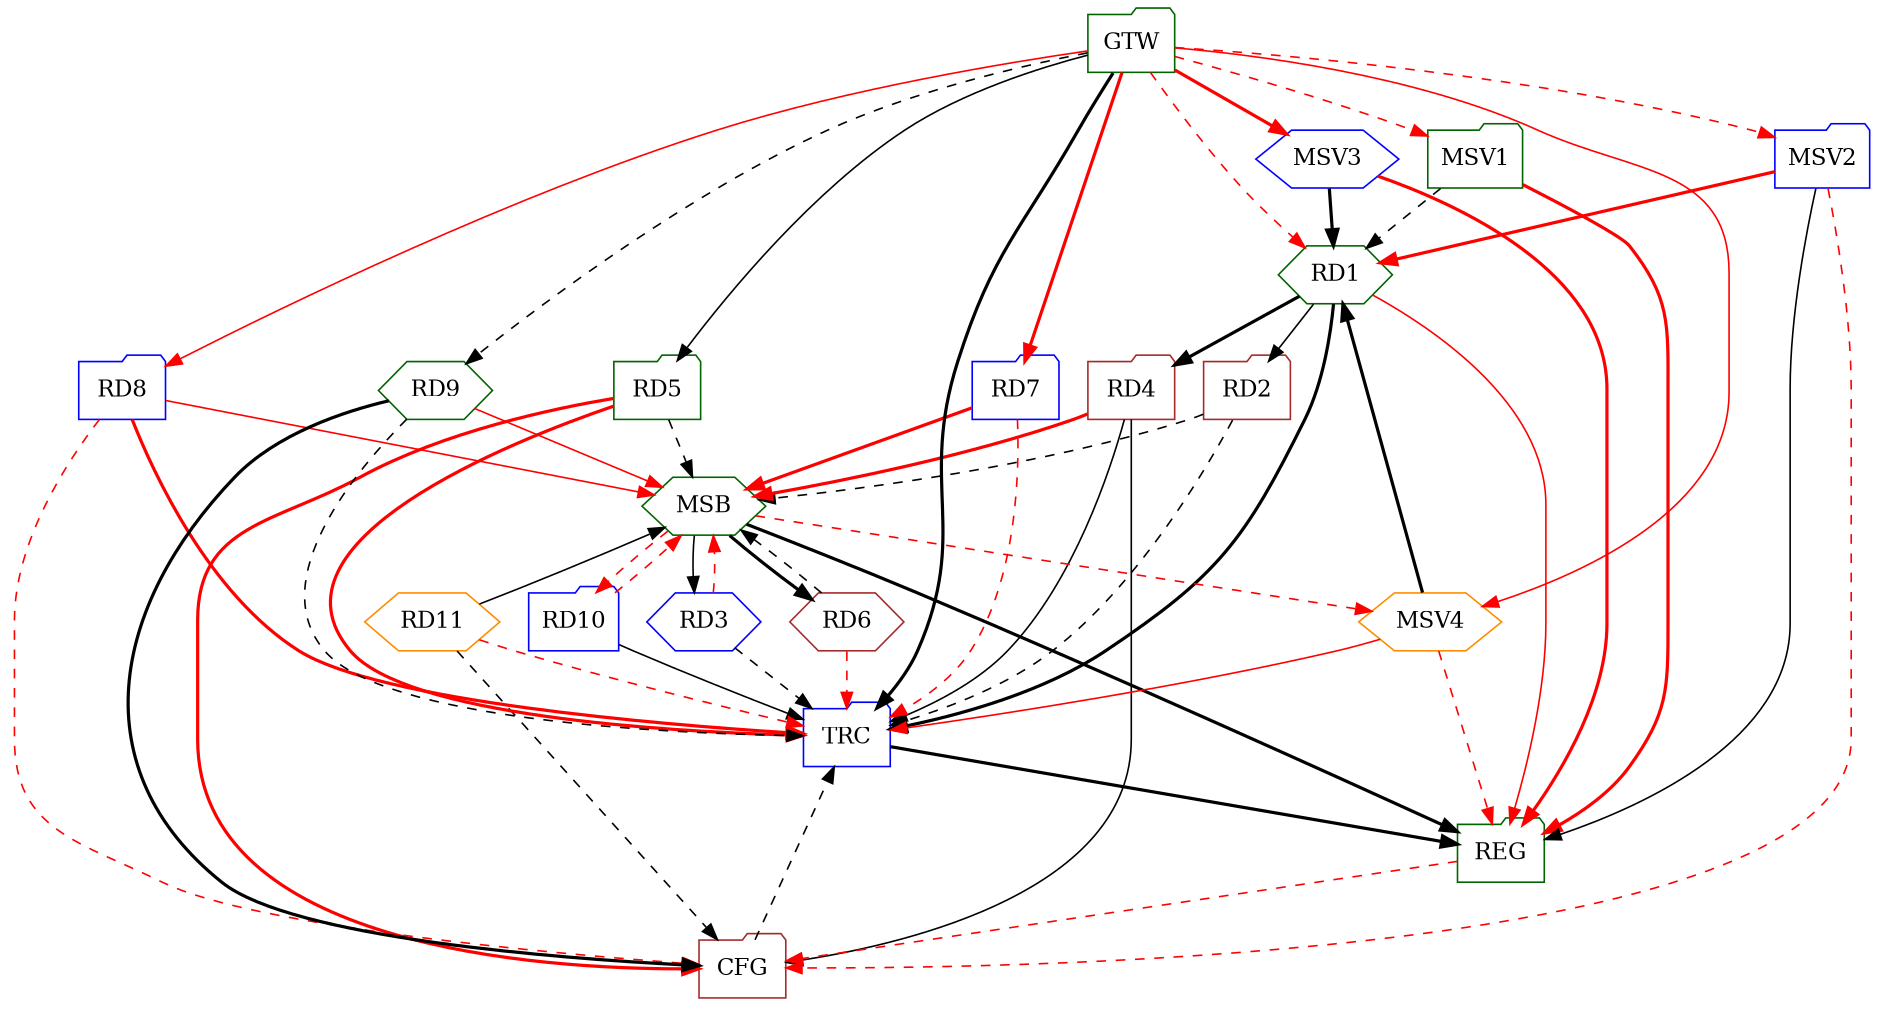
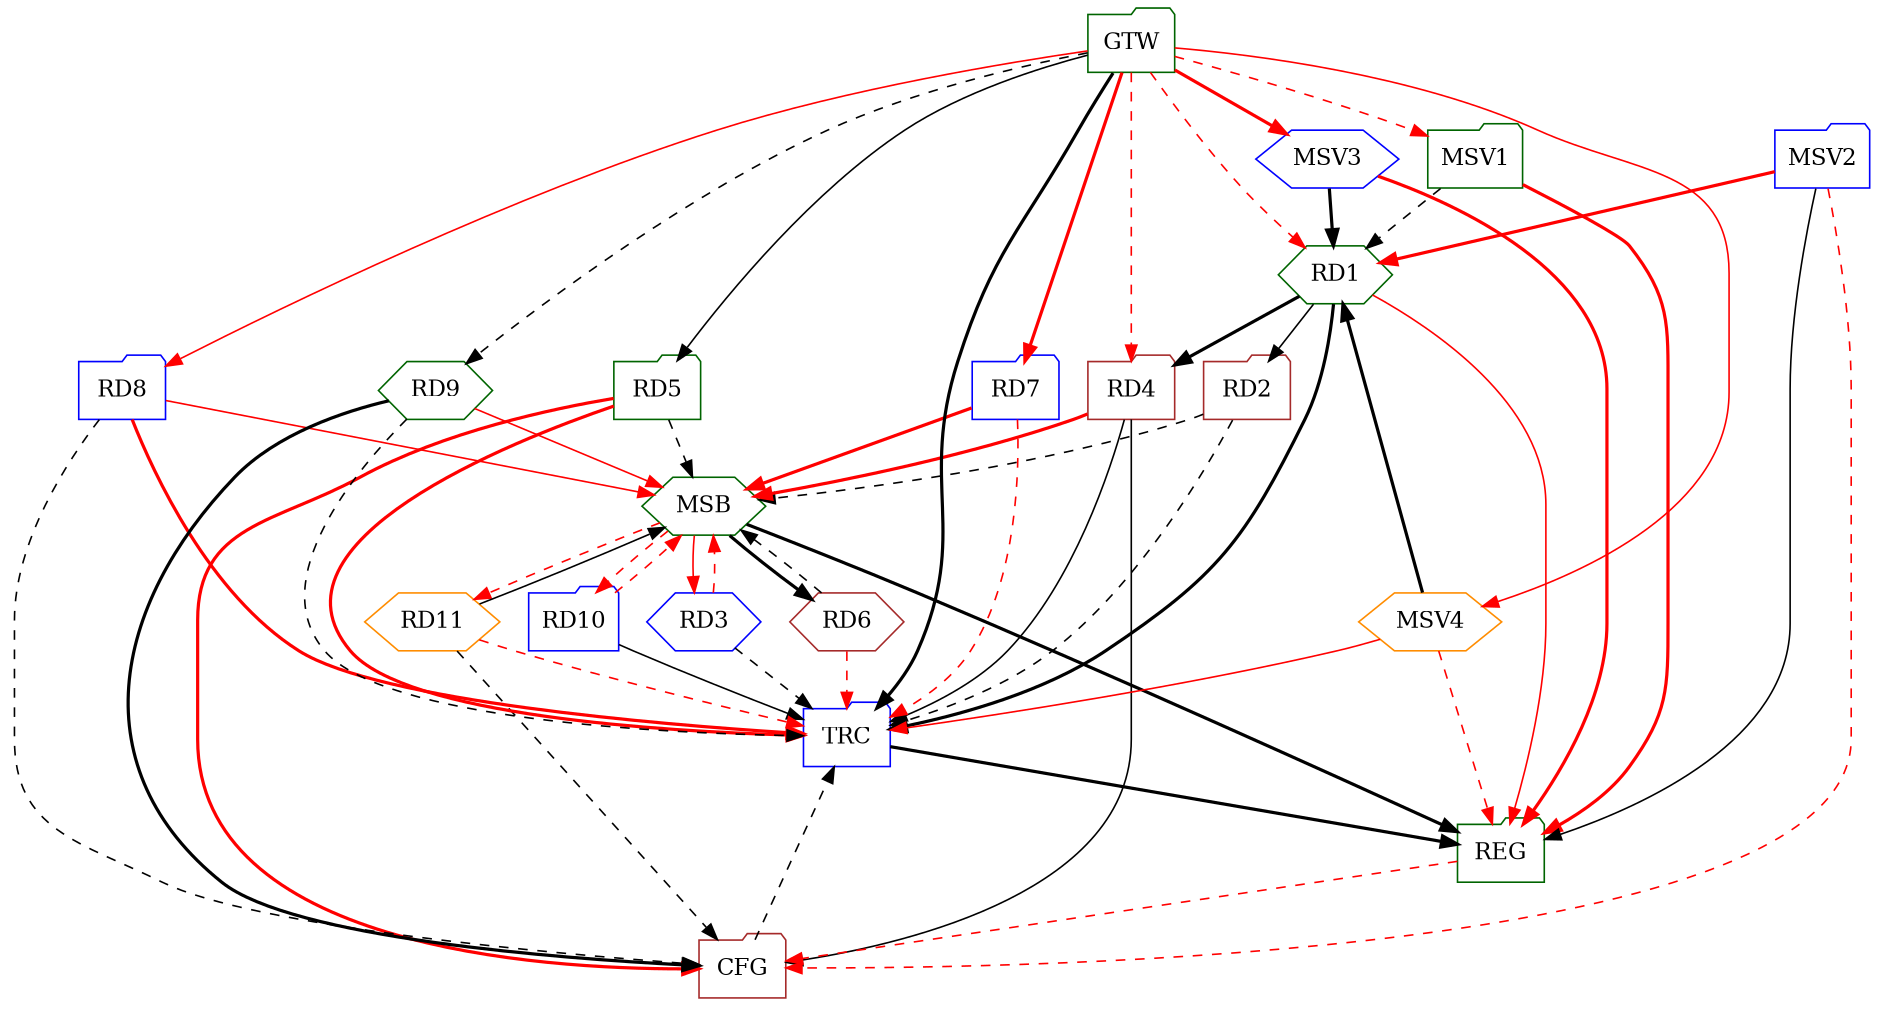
  strict digraph {
    node [color=darkgreen shape=folder]
    edge [color=red style=dashed]
    n1 [label=RD1 shape=hexagon]
    n2 [color=brown label=RD2]
    n3 [color=brown label=RD4]
    n4 [label=REG]
    n5 [color=blue label=TRC]
    n6 [label=MSB shape=hexagon]
    n7 [color=brown label=CFG]
    n8 [color=blue label=RD3 shape=hexagon]
    n9 [color=brown label=RD6 shape=hexagon]
    n10 [color=blue label=RD10]
    n11 [color=darkorange label=RD11 shape=hexagon]
    n12 [label=RD5]
    n13 [color=blue label=RD7]
    n14 [color=blue label=RD8]
    n15 [label=RD9 shape=hexagon]
    n16 [label=GTW]
    n17 [label=MSV1]
    n18 [color=blue label=MSV2]
    n19 [color=blue label=MSV3 shape=hexagon]
    n20 [color=darkorange label=MSV4 shape=hexagon]
    n1 -> n2 [color=black style=solid]
    n1 -> n3 [color=black style=bold]
    n1 -> n4 [style=solid]
    n1 -> n5 [color=black style=bold]
    n2 -> n5 [color=black]
    n2 -> n6 [color=black]
    n3 -> n5 [color=black style=solid]
    n3 -> n6 [style=bold]
    n3 -> n7 [color=black style=solid]
    n4 -> n7
    n5 -> n4 [color=black style=bold]
    n6 -> n4 [color=black style=bold]
-   n6 -> n8 [color=black style=solid]
+   n6 -> n8 [style=solid]
    n6 -> n9 [color=black style=bold]
    n6 -> n10
-   n6 -> n20
+   n6 -> n11
    n7 -> n5 [color=black]
    n8 -> n5 [color=black]
    n8 -> n6
    n9 -> n5
    n9 -> n6 [color=black]
    n10 -> n5 [color=black style=solid]
    n10 -> n6
    n11 -> n5
    n11 -> n6 [color=black style=solid]
    n11 -> n7 [color=black]
    n12 -> n5 [style=bold]
    n12 -> n6 [color=black]
    n12 -> n7 [style=bold]
    n13 -> n5
    n13 -> n6 [style=bold]
    n14 -> n5 [style=bold]
    n14 -> n6 [style=solid]
-   n14 -> n7
+   n14 -> n7 [color=black]
    n15 -> n5 [color=black]
    n15 -> n6 [style=solid]
    n15 -> n7 [color=black style=bold]
    n16 -> n1
    n16 -> n5 [color=black style=bold]
    n16 -> n12 [color=black style=solid]
    n16 -> n13 [style=bold]
    n16 -> n14 [style=solid]
    n16 -> n15 [color=black]
    n16 -> n17
-   n16 -> n18
+   n16 -> n3
    n16 -> n19 [style=bold]
    n16 -> n20 [style=solid]
    n17 -> n1 [color=black]
    n17 -> n4 [style=bold]
    n18 -> n1 [style=bold]
    n18 -> n4 [color=black style=solid]
    n18 -> n7
    n19 -> n1 [color=black style=bold]
    n19 -> n4 [style=bold]
    n20 -> n1 [color=black style=bold]
    n20 -> n4
    n20 -> n5 [style=solid]
  }
